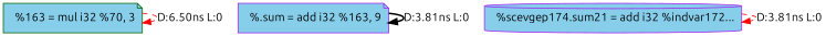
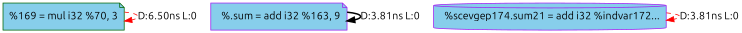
  digraph {
    fontname=Ubuntu
    node [style=filled fillcolor=skyblue color=purple shape=note fontname=Ubuntu]
    edge [color=red style=dashed fontname=Ubuntu]
-   n1 [label="  %163 = mul i32 %70, 3" color=darkgreen]
+   n1 [label="%169 = mul i32 %70, 3" color=darkgreen]
    n2 [label="  %.sum = add i32 %163, 9"]
    n3 [label="  %scevgep174.sum21 = add i32 %indvar172..." shape=cylinder]
    n1 -> n1 [label="D:6.50ns L:0"]
    n2 -> n2 [color=black label="D:3.81ns L:0" style=bold]
    n3 -> n3 [label="D:3.81ns L:0"]
  }
